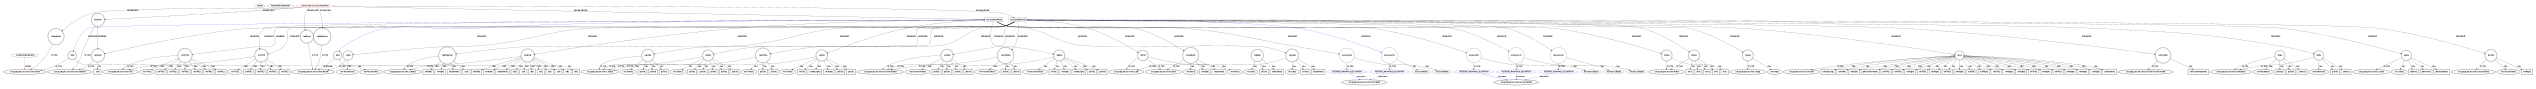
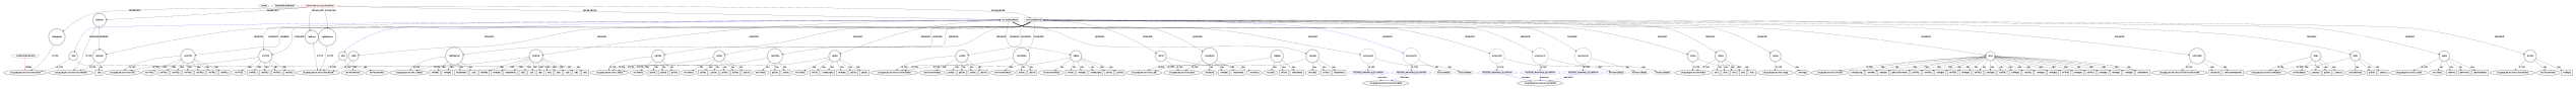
  digraph {
    fontname=Roboto
    node [fontname=Roboto isFrameworkType=true peripheries=2 vertexType=INSIDE_CALL shape=box]
    edge [fontname=Roboto]
    baseInfo [category=extension_graph graphId=198 isAnonymous=false possibleRelation=true isFrameworkType="" peripheries="" vertexType="" shape=""]
    frameworkRelatedTypesInfo [0="com.google.gwt.user.client.ui.VerticalPanel" isFrameworkType="" peripheries="" vertexType="" shape=""]
    possibleCollaborationsInfo [0="198~CLIENT_METHOD_DECLARATION-INSTANTIATION-~com.google.gwt.user.client.ui.VerticalPanel ~com.google.gwt.user.client.rpc.AsyncCallback ~false~true" 1="198~CLIENT_METHOD_DECLARATION-INSTANTIATION-~com.google.gwt.user.client.ui.VerticalPanel ~com.google.gwt.event.dom.client.ClickHandler ~false~true" isFrameworkType="" peripheries="" vertexType="" shape=""]
    n4 [label="com.google.gwt.user.client.ui.VerticalPanel" vertexType=FRAMEWORK_CLASS_TYPE shape=""]
    n5 [color=red isFrameworkType=false label="sources.client.vue.accueil.AccueilPanel" vertexType=ROOT_CLIENT_CLASS_DECLARATION peripheries="" shape=""]
    n6 [label=bodyPanel shape=circle vertexType=FIELD_DECLARATION]
    n7 [label=headPanel shape=circle vertexType=FIELD_DECLARATION]
    n8 [label=leftBodyPanel shape=circle vertexType=FIELD_DECLARATION]
    n9 [label=rightBodyPanel shape=circle vertexType=FIELD_DECLARATION]
    n10 [isFrameworkType=false label="void createHeadPanel()" vertexType=CLIENT_METHOD_DECLARATION peripheries=""]
    n11 [isFrameworkType=false label="void createRightPanel()" vertexType=CLIENT_METHOD_DECLARATION peripheries=""]
    n12 [label="com.google.gwt.user.client.ui.HorizontalPanel" vertexType=FRAMEWORK_CLASS_TYPE shape=""]
    n13 [label=bodyPanel shape=circle vertexType=VARIABLE_EXPRESION]
    n14 [label="com.google.gwt.user.client.ui.AbsolutePanel" vertexType=FRAMEWORK_CLASS_TYPE shape=""]
    n15 [label=VAR4 shape=circle vertexType=VARIABLE_EXPRESION]
    n16 [label=headPanel shape=circle vertexType=VARIABLE_EXPRESION]
    n17 [label=VAR8 shape=circle vertexType=VARIABLE_EXPRESION]
    n18 [label=loginBox shape=circle vertexType=VARIABLE_EXPRESION]
    n19 [label=mdpBox shape=circle vertexType=VARIABLE_EXPRESION]
    n20 [label=loginLabel shape=circle vertexType=VARIABLE_EXPRESION]
    n21 [label=errorHTML shape=circle vertexType=VARIABLE_EXPRESION]
    n22 [label=connexButton shape=circle vertexType=VARIABLE_EXPRESION]
    n23 [isFrameworkType=false label=anonymous26 shape=circle vertexType=VARIABLE_EXPRESION peripheries=""]
    n24 [isFrameworkType=false label=anonymous29 shape=circle vertexType=VARIABLE_EXPRESION peripheries=""]
    n25 [label=Window shape=circle vertexType=VARIABLE_EXPRESION]
    n26 [label=logoImg shape=circle vertexType=VARIABLE_EXPRESION]
    n27 [label=VAR64 shape=circle vertexType=VARIABLE_EXPRESION]
    n28 [label=rightBodyPanel shape=circle vertexType=VARIABLE_EXPRESION]
    n29 [label=layout shape=circle vertexType=VARIABLE_EXPRESION]
    n30 [label=cellFormatter shape=circle vertexType=VARIABLE_EXPRESION]
    n31 [label=login2Box shape=circle vertexType=VARIABLE_EXPRESION]
    n32 [label=pass2Box shape=circle vertexType=VARIABLE_EXPRESION]
    n33 [label=pass2VerifBox shape=circle vertexType=VARIABLE_EXPRESION]
    n34 [label=mailBox shape=circle vertexType=VARIABLE_EXPRESION]
    n35 [label=mailVerifBox shape=circle vertexType=VARIABLE_EXPRESION]
    n36 [label=fRadio shape=circle vertexType=VARIABLE_EXPRESION]
    n37 [label=error2HTML shape=circle vertexType=VARIABLE_EXPRESION]
    n38 [label=ageBox shape=circle vertexType=VARIABLE_EXPRESION]
    n39 [label=VAR105 shape=circle vertexType=VARIABLE_EXPRESION]
    n40 [isFrameworkType=false label=anonymous106 shape=circle vertexType=VARIABLE_EXPRESION peripheries=""]
    n41 [isFrameworkType=false label=anonymous115 shape=circle vertexType=VARIABLE_EXPRESION peripheries=""]
    n42 [label=Window shape=circle vertexType=VARIABLE_EXPRESION]
    n43 [isFrameworkType=false label=anonymous122 shape=circle vertexType=VARIABLE_EXPRESION peripheries=""]
    n44 [label=decPanel shape=circle vertexType=VARIABLE_EXPRESION]
    n45 [label="add()"]
    n46 [label="new AbsolutePanel()" vertexType=CONSTRUCTOR_CALL shape=""]
    n47 [label="com.google.gwt.user.client.ui.UIObject" vertexType=FRAMEWORK_CLASS_TYPE shape=""]
    n48 [label="setWidth()"]
    n49 [label="setHeight()"]
    n50 [label="setStyleName()"]
    n51 [label="add()"]
    n52 [label="add()"]
    n53 [label="add()"]
    n54 [label="add()"]
    n55 [label="add()"]
    n56 [label="add()"]
    n57 [label="add()"]
    n58 [label="add()"]
    n59 [label="com.google.gwt.user.client.ui.TextBox" vertexType=FRAMEWORK_CLASS_TYPE shape=""]
    n60 [label="new TextBox()" vertexType=CONSTRUCTOR_CALL shape=""]
    n61 [label="setText()"]
    n62 [label="setMaxLength()"]
    n63 [label="setHeight()"]
    n64 [label="getText()"]
    n65 [label="getText()"]
    n66 [label="com.google.gwt.user.client.ui.PasswordTextBox" vertexType=FRAMEWORK_CLASS_TYPE shape=""]
    n67 [label="new PasswordTextBox()" vertexType=CONSTRUCTOR_CALL shape=""]
    n68 [label="setText()"]
    n69 [label="setHeight()"]
    n70 [label="setMaxLength()"]
    n71 [label="getText()"]
    n72 [label="getText()"]
    n73 [label="com.google.gwt.user.client.ui.Label" vertexType=FRAMEWORK_CLASS_TYPE shape=""]
    n74 [label="new Label()" vertexType=CONSTRUCTOR_CALL shape=""]
    n75 [label="setText()"]
    n76 [label="setStyleName()"]
    n77 [label=mdpLabel shape=circle vertexType=VARIABLE_EXPRESION]
    n78 [label="new Label()" vertexType=CONSTRUCTOR_CALL shape=""]
    n79 [label="setText()"]
    n80 [label="setStyleName()"]
    n81 [label="com.google.gwt.user.client.ui.HTML" vertexType=FRAMEWORK_CLASS_TYPE shape=""]
    n82 [label="new HTML()" vertexType=CONSTRUCTOR_CALL shape=""]
    n83 [label="setHTML()"]
    n84 [label="setHTML()"]
    n85 [label="setHTML()"]
    n86 [label="setHTML()"]
    n87 [label="com.google.gwt.user.client.ui.Button" vertexType=FRAMEWORK_CLASS_TYPE shape=""]
    n88 [label="new Button()" vertexType=CONSTRUCTOR_CALL shape=""]
    n89 [label="setHeight()"]
    n90 [label="setStyleName()"]
    n91 [color=blue isFrameworkType=false label=REFERENCE_ANONYMOUS_DECLARATION vertexType=REFERENCE_ANONYMOUS_DECLARATION peripheries="" shape=""]
    n92 [isFrameworkType=false label="new ClickHandler()" vertexType=CONSTRUCTOR_CALL peripheries="" shape=""]
    n93 [color=blue isFrameworkType=false label=REFERENCE_ANONYMOUS_DECLARATION vertexType=REFERENCE_ANONYMOUS_DECLARATION peripheries="" shape=""]
    n94 [isFrameworkType=false label="new AsyncCallback()" vertexType=CONSTRUCTOR_CALL peripheries="" shape=""]
    n95 [label="com.google.gwt.user.client.Window" vertexType=FRAMEWORK_CLASS_TYPE shape=""]
    n96 [label="alert()"]
    n97 [label="com.google.gwt.user.client.ui.Image" vertexType=FRAMEWORK_CLASS_TYPE shape=""]
    n98 [label="new Image()" vertexType=CONSTRUCTOR_CALL shape=""]
    n99 [label="com.google.gwt.event.dom.client.ClickHandler" vertexType=FRAMEWORK_INTERFACE_TYPE shape=""]
    n100 [label="com.google.gwt.user.client.rpc.AsyncCallback" vertexType=FRAMEWORK_INTERFACE_TYPE shape=""]
    n101 [label="new AbsolutePanel()" vertexType=CONSTRUCTOR_CALL shape=""]
    n102 [label="setWidth()"]
    n103 [label="setHeight()"]
    n104 [label="setStyleName()"]
    n105 [label="add()"]
    n106 [label="com.gwt.gwt.user.client.ui.FlexTable" vertexType=FRAMEWORK_CLASS_TYPE shape=""]
    n107 [label="setCellSpacing()"]
    n108 [label="setWidth()"]
    n109 [label="setHeight()"]
    n110 [label="getFlexCellFormatter()"]
    n111 [label="setHTML()"]
    n112 [label="setHTML()"]
    n113 [label="setWidget()"]
    n114 [label="setHTML()"]
    n115 [label="setWidget()"]
    n116 [label="setHTML()"]
    n117 [label="setWidget()"]
    n118 [label="setHTML()"]
    n119 [label="setWidget()"]
    n120 [label="setHTML()"]
    n121 [label="setWidget()"]
    n122 [label="setWidget()"]
    n123 [label="setHTML()"]
    n124 [label="setWidget()"]
    n125 [label="setHTML()"]
    n126 [label="setWidget()"]
    n127 [label="setWidget()"]
    n128 [label="setWidget()"]
    n129 [label="setStyleName()"]
    n130 [label="com.google.gwt.user.client.ui.FlexTable.FlexCellFormatter" vertexType=FRAMEWORK_CLASS_TYPE shape=""]
+   n131 [label="setColSpan()"]
    n132 [label="setHorizontalAlignment()"]
    n133 [label="new TextBox()" vertexType=CONSTRUCTOR_CALL shape=""]
    n134 [label="getText()"]
    n135 [label="getText()"]
    n136 [label="getText()"]
    n137 [label="new PasswordTextBox()" vertexType=CONSTRUCTOR_CALL shape=""]
    n138 [label="getText()"]
    n139 [label="getText()"]
    n140 [label="getText()"]
    n141 [label="getText()"]
    n142 [label="new PasswordTextBox()" vertexType=CONSTRUCTOR_CALL shape=""]
    n143 [label="getText()"]
    n144 [label="getText()"]
    n145 [label="new TextBox()" vertexType=CONSTRUCTOR_CALL shape=""]
    n146 [label="getText()"]
    n147 [label="getText()"]
    n148 [label="getText()"]
    n149 [label="getText()"]
    n150 [label="getText()"]
    n151 [label="new TextBox()" vertexType=CONSTRUCTOR_CALL shape=""]
    n152 [label="getText()"]
    n153 [label="getText()"]
    n154 [label=hRadio shape=circle vertexType=VARIABLE_EXPRESION]
    n155 [label="com.google.gwt.user.client.ui.RadioButton" vertexType=FRAMEWORK_CLASS_TYPE shape=""]
    n156 [label="new RadioButton()" vertexType=CONSTRUCTOR_CALL shape=""]
    n157 [label="getValue()"]
    n158 [label="getText()"]
    n159 [label="getValue()"]
    n160 [label="new RadioButton()" vertexType=CONSTRUCTOR_CALL shape=""]
    n161 [label="getText()"]
    n162 [label="getValue()"]
    n163 [label="new HTML()" vertexType=CONSTRUCTOR_CALL shape=""]
    n164 [label="setHTML()"]
    n165 [label="setHTML()"]
    n166 [label="setHTML()"]
    n167 [label="setHTML()"]
    n168 [label="setHTML()"]
    n169 [label="setHTML()"]
    n170 [label="com.google.gwt.user.client.ui.ListBox" vertexType=FRAMEWORK_CLASS_TYPE shape=""]
    n171 [label="new ListBox()" vertexType=CONSTRUCTOR_CALL shape=""]
    n172 [label="addItem()"]
    n173 [label="getItemText()"]
    n174 [label="getSelectedIndex()"]
    n175 [label="new Button()" vertexType=CONSTRUCTOR_CALL shape=""]
    n176 [color=blue isFrameworkType=false label=REFERENCE_ANONYMOUS_DECLARATION vertexType=REFERENCE_ANONYMOUS_DECLARATION peripheries="" shape=""]
    n177 [isFrameworkType=false label="new ClickHandler()" vertexType=CONSTRUCTOR_CALL peripheries="" shape=""]
    n178 [color=blue isFrameworkType=false label=REFERENCE_ANONYMOUS_DECLARATION vertexType=REFERENCE_ANONYMOUS_DECLARATION peripheries="" shape=""]
    n179 [isFrameworkType=false label="new AsyncCallback()" vertexType=CONSTRUCTOR_CALL peripheries="" shape=""]
    n180 [label="alert()"]
    n181 [label="alert()"]
    n182 [label="alert()"]
    n183 [label="alert()"]
    n184 [color=blue isFrameworkType=false label=REFERENCE_ANONYMOUS_DECLARATION vertexType=REFERENCE_ANONYMOUS_DECLARATION peripheries="" shape=""]
    n185 [isFrameworkType=false label="new AsyncCallback()" vertexType=CONSTRUCTOR_CALL peripheries="" shape=""]
    n186 [label="com.google.gwt.user.client.ui.DecoratorPanel" vertexType=FRAMEWORK_CLASS_TYPE shape=""]
    n187 [label="new DecoratorPanel()" vertexType=CONSTRUCTOR_CALL shape=""]
    n188 [label="setWidget()"]
    possibleCollaborationsInfo -> n4 [color=red label=EXTEND]
    n5 -> n6 [label=DECLARE_FIELD]
    n5 -> n7 [label=DECLARE_FIELD]
    n5 -> n8 [label=DECLARE_FIELD]
    n5 -> n9 [label=DECLARE_FIELD]
    n5 -> n10 [label=DECLARE_METHOD]
    n5 -> n11 [label=DECLARE_METHOD]
    n6 -> n12 [label=OF_TYPE]
    n6 -> n13 [label=REFERENCE]
    n7 -> n14 [label=OF_TYPE]
    n8 -> n4 [label=OF_TYPE]
    n9 -> n14 [label=OF_TYPE]
    n10 -> n15 [color=blue label=INSTANTIATE]
    n10 -> n16 [label=INSTANTIATE]
    n10 -> n17 [color=blue label=INSTANTIATE]
    n10 -> n18 [label=INSTANTIATE]
    n10 -> n19 [label=INSTANTIATE]
    n10 -> n20 [label=INSTANTIATE]
    n10 -> n21 [label=INSTANTIATE]
    n10 -> n22 [label=INSTANTIATE]
    n10 -> n23 [label=INSTANTIATE]
    n10 -> n24 [label=INSTANTIATE]
    n10 -> n25 [label=INSTANTIATE]
    n10 -> n26 [label=INSTANTIATE]
    n11 -> n13 [label=INSTANTIATE]
    n11 -> n21 [label=INSTANTIATE]
    n11 -> n27 [label=INSTANTIATE]
    n11 -> n28 [label=INSTANTIATE]
    n11 -> n29 [label=INSTANTIATE]
    n11 -> n30 [label=INSTANTIATE]
    n11 -> n31 [label=INSTANTIATE]
    n11 -> n32 [label=INSTANTIATE]
    n11 -> n33 [label=INSTANTIATE]
    n11 -> n34 [label=INSTANTIATE]
    n11 -> n35 [label=INSTANTIATE]
    n11 -> n36 [label=INSTANTIATE]
    n11 -> n37 [label=REFERENCE]
    n11 -> n38 [label=INSTANTIATE]
    n11 -> n39 [label=INSTANTIATE]
    n11 -> n40 [color=blue label=INSTANTIATE]
    n11 -> n41 [label=INSTANTIATE]
    n11 -> n42 [label=INSTANTIATE]
    n11 -> n43 [label=INSTANTIATE]
    n11 -> n44 [label=INSTANTIATE]
    n13 -> n12 [label=OF_TYPE]
    n13 -> n45 [label=CALL]
-   n15 -> n14 [label=OF_DECLARE]
+   n15 -> n14 [label=OF_TYPE]
    n15 -> n46 [label=CALL]
    n16 -> n47 [label=OF_TYPE]
    n16 -> n48 [label=CALL]
    n16 -> n49 [label=CALL]
    n16 -> n50 [label=CALL]
    n16 -> n51 [label=CALL]
    n16 -> n52 [label=CALL]
    n16 -> n53 [label=CALL]
    n16 -> n54 [label=CALL]
    n16 -> n55 [label=CALL]
    n16 -> n56 [label=CALL]
    n16 -> n57 [label=CALL]
    n17 -> n4 [label=OF_TYPE]
    n17 -> n58 [label=CALL]
    n18 -> n59 [label=OF_TYPE]
    n18 -> n60 [label=CALL]
    n18 -> n61 [label=CALL]
    n18 -> n62 [label=CALL]
    n18 -> n63 [label=CALL]
    n18 -> n64 [label=CALL]
    n18 -> n65 [label=CALL]
    n19 -> n66 [label=OF_TYPE]
    n19 -> n67 [label=CALL]
    n19 -> n68 [label=CALL]
    n19 -> n69 [label=CALL]
    n19 -> n70 [label=CALL]
    n19 -> n71 [label=CALL]
    n19 -> n72 [label=CALL]
    n20 -> n73 [label=OF_TYPE]
    n20 -> n74 [label=CALL]
    n20 -> n75 [label=CALL]
    n20 -> n76 [label=CALL]
    n21 -> n81 [label=OF_TYPE]
    n21 -> n82 [label=CALL]
    n21 -> n83 [label=CALL]
    n21 -> n84 [label=CALL]
    n21 -> n85 [label=CALL]
    n21 -> n86 [label=CALL]
    n22 -> n87 [label=OF_TYPE]
    n22 -> n88 [label=CALL]
    n22 -> n89 [label=CALL]
    n22 -> n90 [label=CALL]
    n23 -> n91 [label=OF_TYPE]
    n23 -> n92 [label=CALL]
    n24 -> n93 [label=OF_TYPE]
    n24 -> n94 [label=CALL]
    n25 -> n95 [label=OF_TYPE]
    n25 -> n96 [label=CALL]
    n26 -> n97 [label=OF_TYPE]
    n26 -> n98 [label=CALL]
    n27 -> n14 [label=OF_TYPE]
    n27 -> n101 [label=CALL]
    n28 -> n47 [label=OF_TYPE]
    n28 -> n102 [label=CALL]
    n28 -> n103 [label=CALL]
    n28 -> n104 [label=CALL]
    n28 -> n105 [label=CALL]
    n29 -> n106 [label=OF_TYPE]
    n29 -> n107 [label=CALL]
    n29 -> n108 [label=CALL]
    n29 -> n109 [label=CALL]
    n29 -> n110 [label=CALL]
    n29 -> n111 [label=CALL]
    n29 -> n112 [label=CALL]
    n29 -> n113 [label=CALL]
    n29 -> n114 [label=CALL]
    n29 -> n115 [label=CALL]
    n29 -> n116 [label=CALL]
    n29 -> n117 [label=CALL]
    n29 -> n118 [label=CALL]
    n29 -> n119 [label=CALL]
    n29 -> n120 [label=CALL]
    n29 -> n121 [label=CALL]
    n29 -> n122 [label=CALL]
    n29 -> n123 [label=CALL]
    n29 -> n124 [label=CALL]
    n29 -> n125 [label=CALL]
    n29 -> n126 [label=CALL]
    n29 -> n127 [label=CALL]
    n29 -> n128 [label=CALL]
    n29 -> n129 [label=CALL]
    n30 -> n130 [label=OF_TYPE]
+   n30 -> n131 [label=CALL]
    n30 -> n132 [label=CALL]
    n31 -> n59 [label=OF_TYPE]
    n31 -> n133 [label=CALL]
    n31 -> n134 [label=CALL]
    n31 -> n135 [label=CALL]
    n31 -> n136 [label=CALL]
    n32 -> n66 [label=OF_TYPE]
    n32 -> n137 [label=CALL]
    n32 -> n138 [label=CALL]
    n32 -> n139 [label=CALL]
    n32 -> n140 [label=CALL]
    n32 -> n141 [label=CALL]
    n33 -> n66 [label=OF_TYPE]
    n33 -> n142 [label=CALL]
    n33 -> n143 [label=CALL]
    n33 -> n144 [label=CALL]
    n34 -> n59 [label=OF_TYPE]
    n34 -> n145 [label=CALL]
    n34 -> n146 [label=CALL]
    n34 -> n147 [label=CALL]
    n34 -> n148 [label=CALL]
    n34 -> n149 [label=CALL]
    n34 -> n150 [label=CALL]
    n35 -> n59 [label=OF_TYPE]
    n35 -> n151 [label=CALL]
    n35 -> n152 [label=CALL]
    n35 -> n153 [label=CALL]
    n36 -> n155 [label=OF_TYPE]
    n36 -> n160 [label=CALL]
    n36 -> n161 [label=CALL]
    n36 -> n162 [label=CALL]
    n37 -> n81 [label=OF_TYPE]
    n37 -> n163 [label=CALL]
    n37 -> n164 [label=CALL]
    n37 -> n165 [label=CALL]
    n37 -> n166 [label=CALL]
    n37 -> n167 [label=CALL]
    n37 -> n168 [label=CALL]
    n37 -> n169 [label=CALL]
    n38 -> n170 [label=OF_TYPE]
    n38 -> n171 [label=CALL]
    n38 -> n172 [label=CALL]
    n38 -> n173 [label=CALL]
    n38 -> n174 [label=CALL]
    n39 -> n87 [label=OF_TYPE]
    n39 -> n175 [label=CALL]
    n40 -> n176 [label=OF_TYPE]
    n40 -> n177 [label=CALL]
    n41 -> n178 [label=OF_TYPE]
    n41 -> n179 [label=CALL]
    n42 -> n95 [label=OF_TYPE]
    n42 -> n180 [label=CALL]
    n42 -> n181 [label=CALL]
    n42 -> n182 [label=CALL]
    n42 -> n183 [label=CALL]
    n43 -> n184 [label=OF_TYPE]
    n43 -> n185 [label=CALL]
    n44 -> n186 [label=OF_TYPE]
    n44 -> n187 [label=CALL]
    n44 -> n188 [label=CALL]
-   n39 -> n73 [label=OF_TYPE]
+   n77 -> n73 [label=OF_TYPE]
    n77 -> n78 [label=CALL]
    n77 -> n79 [label=CALL]
    n77 -> n80 [label=CALL]
    n91 -> n99 [color=blue label=IMPLEMENT]
    n93 -> n100 [color=blue label=IMPLEMENT]
    n154 -> n155 [label=OF_TYPE]
    n154 -> n156 [label=CALL]
    n154 -> n157 [label=CALL]
    n154 -> n158 [label=CALL]
    n154 -> n159 [label=CALL]
    n176 -> n99 [color=blue label=IMPLEMENT]
    n178 -> n100 [color=blue label=IMPLEMENT]
    n184 -> n100 [color=blue label=IMPLEMENT]
  }
